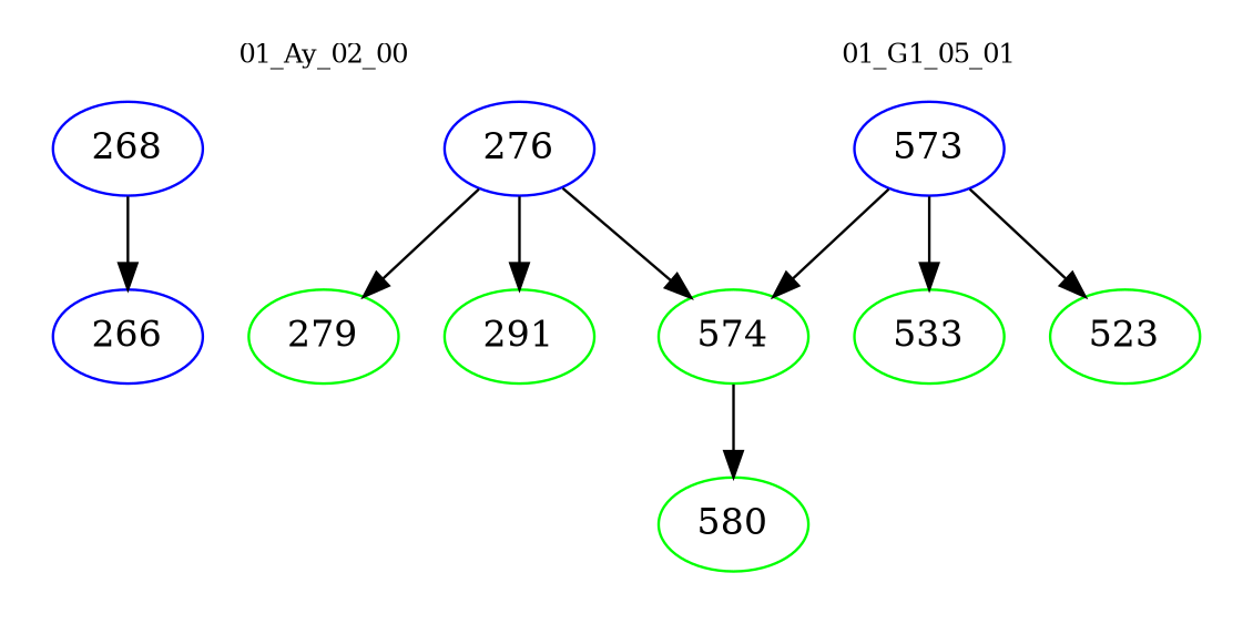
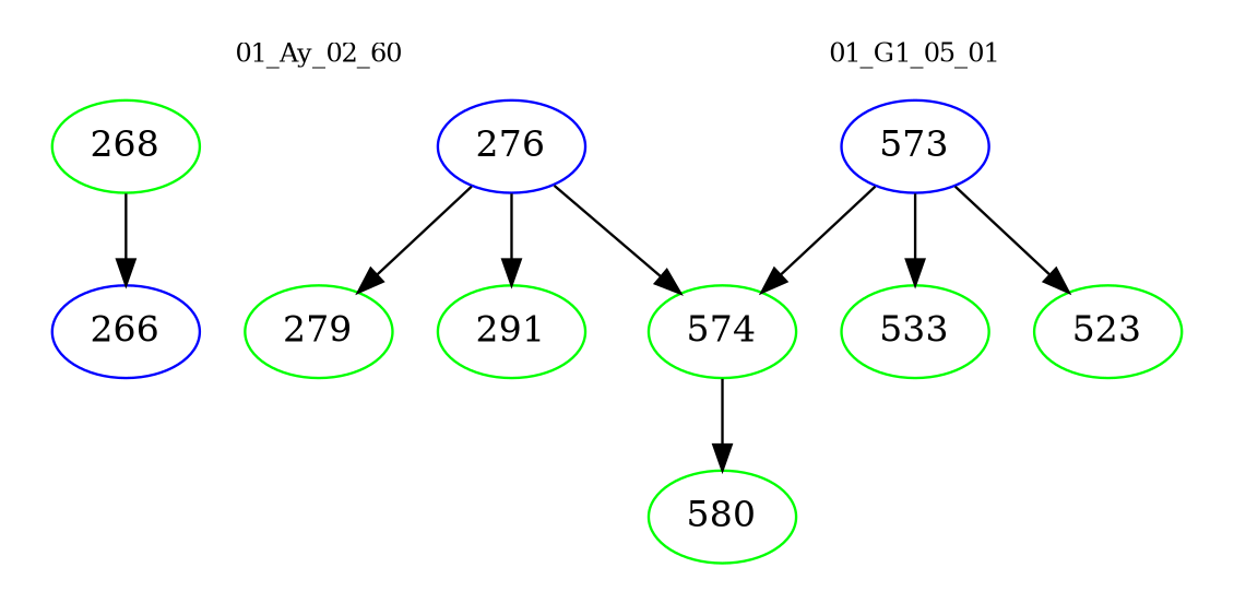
  digraph {
    node [color=green]
    edge [color=black]
    n1 [color=blue label=276]
-   n2 [color=blue label=268]
+   n2 [label=268]
    n3 [label=279]
    n4 [label=291]
    n5 [color=blue label=266]
    n6 [color=blue label=573]
    n7 [label=523]
    n8 [label=574]
    n9 [label=533]
    n10 [label=580]
    subgraph cluster_1 {
      color=white
      fontsize=10
-     label="01_Ay_02_00"
+     label="01_Ay_02_60"
      n1
      n2
      n3
      n4
      n5
    }
    subgraph cluster_2 {
      color=white
      fontsize=10
      label="01_G1_05_01"
      n6
      n7
      n8
      n9
      n10
    }
    n1 -> n3
    n1 -> n4
    n1 -> n8
    n2 -> n5
    n6 -> n7
    n6 -> n8
    n6 -> n9
    n8 -> n10
  }
